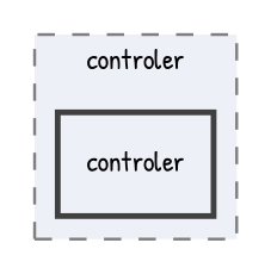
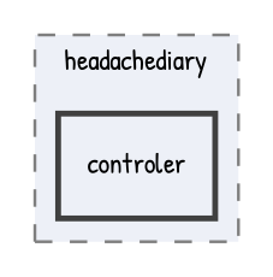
  digraph {
    compound=true
    fontname="Patrick Hand"
    n1 [color=grey25 fillcolor="#edf0f7" fontname="Patrick Hand" fontsize=10 label=controler shape=box style="filled,bold,"]
    subgraph cluster_1 {
      bgcolor="#edf0f7"
      fontsize=10
-     label=controler
+     label=headachediary
      pencolor=grey50
      style="filled,dashed,"
      n1
    }
  }
